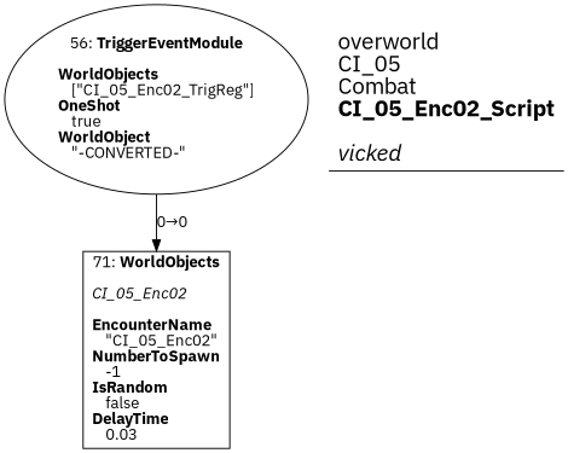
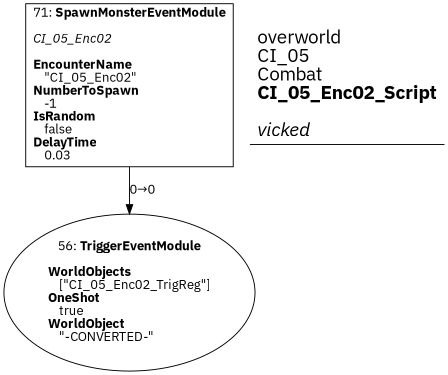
  digraph {
    fontname="IBM Plex Sans"
    splines=spline
    node [fontname="IBM Plex Sans"]
    n1 [label=<56: <b>TriggerEventModule</b><br/><br/><b>WorldObjects</b><br align="left"/>    [&quot;CI_05_Enc02_TrigReg&quot;]<br align="left"/><b>OneShot</b><br align="left"/>    true<br align="left"/><b>WorldObject</b><br align="left"/>    &quot;-CONVERTED-&quot;<br align="left"/>> shape=oval]
-   n2 [label=<71: <b>WorldObjects</b><br/><br/><i>CI_05_Enc02<br align="left"/></i><br align="left"/><b>EncounterName</b><br align="left"/>    &quot;CI_05_Enc02&quot;<br align="left"/><b>NumberToSpawn</b><br align="left"/>    -1<br align="left"/><b>IsRandom</b><br align="left"/>    false<br align="left"/><b>DelayTime</b><br align="left"/>    0.03<br align="left"/>> shape=box]
+   n2 [label=<71: <b>SpawnMonsterEventModule</b><br/><br/><i>CI_05_Enc02<br align="left"/></i><br align="left"/><b>EncounterName</b><br align="left"/>    &quot;CI_05_Enc02&quot;<br align="left"/><b>NumberToSpawn</b><br align="left"/>    -1<br align="left"/><b>IsRandom</b><br align="left"/>    false<br align="left"/><b>DelayTime</b><br align="left"/>    0.03<br align="left"/>> shape=box]
    n3 [label=<<font point-size="20">overworld<br align="left"/>CI_05<br align="left"/>Combat<br align="left"/><b>CI_05_Enc02_Script</b><br align="left"/><br/><i>vicked</i><br align="left"/></font>> shape=underline]
-   n1 -> n2 [fontname="IBM Plex Sans" label="0→0"]
+   n2 -> n1 [fontname="IBM Plex Sans" label="0→0"]
  }
